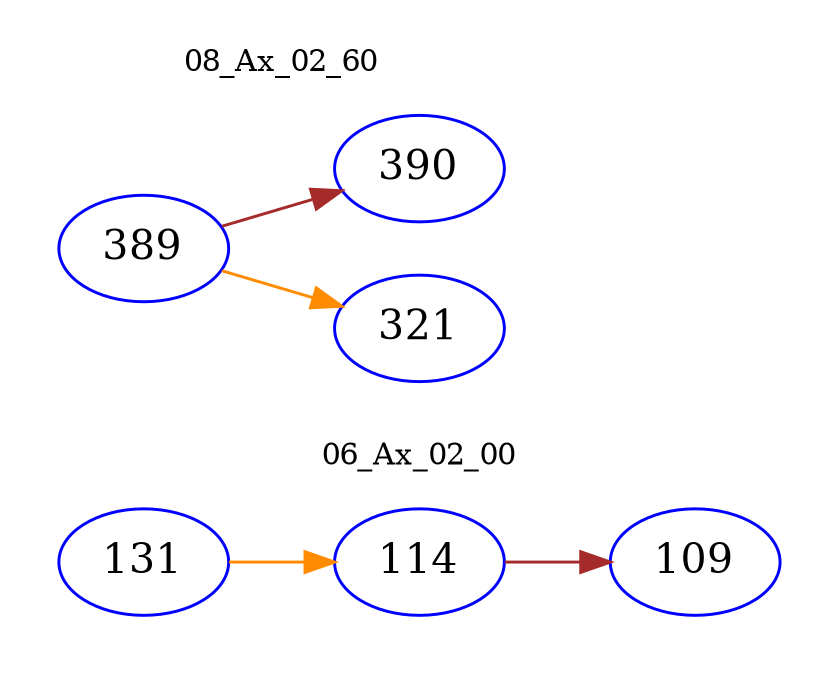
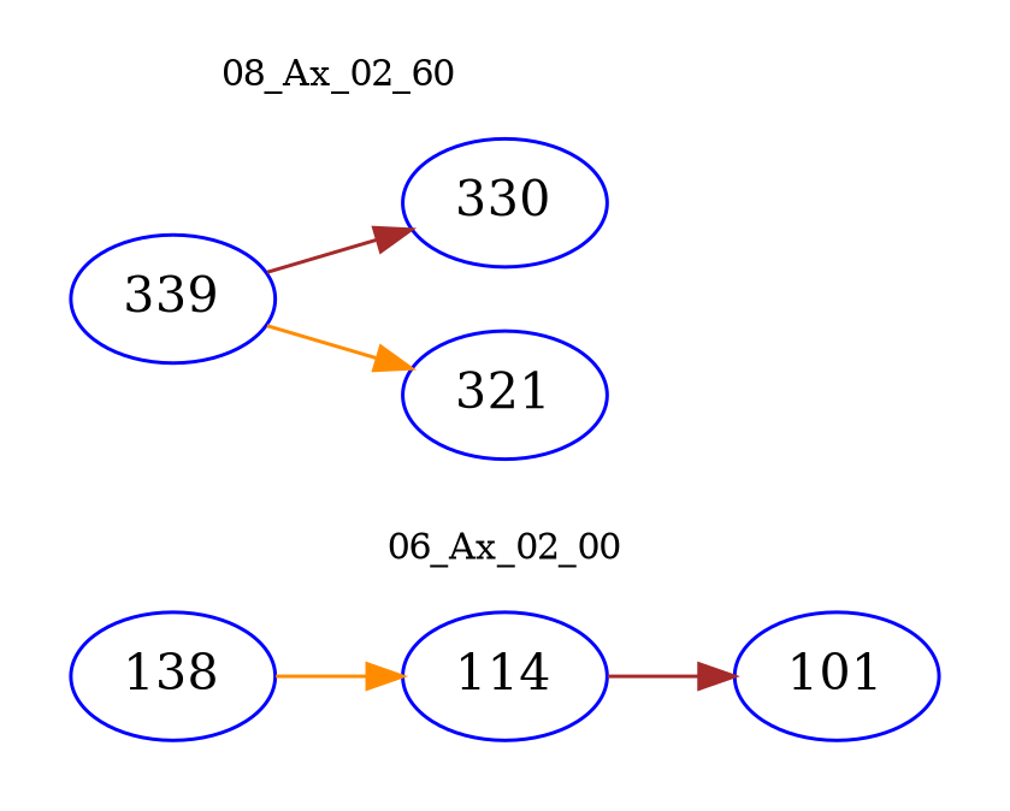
  digraph {
    rankdir=LR
    node [color=blue]
    edge [color=brown]
    n1 [label=114]
-   n2 [label=109]
-   n3 [label=131]
-   n4 [label=389]
+   n2 [label=101]
+   n3 [label=138]
+   n4 [label=339]
    n5 [label=321]
-   n6 [label=390]
+   n6 [label=330]
    subgraph cluster_1 {
      color=white
      fontsize=10
      label="06_Ax_02_00"
      n1
      n2
      n3
    }
    subgraph cluster_2 {
      color=white
      fontsize=10
      label="08_Ax_02_60"
      n4
      n5
      n6
    }
    n1 -> n2
    n3 -> n1 [color=darkorange]
    n4 -> n5 [color=darkorange]
    n4 -> n6
  }
